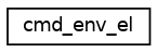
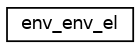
  digraph {
    rankdir=LR
-   n1 [color=black fillcolor=white fontname=Helvetica fontsize=10 height=0.2 label=cmd_env_el shape=record style=filled width=0.4]
+   n1 [color=black fillcolor=white fontname=Helvetica fontsize=10 height=0.2 label=env_env_el shape=record style=filled width=0.4]
  }
